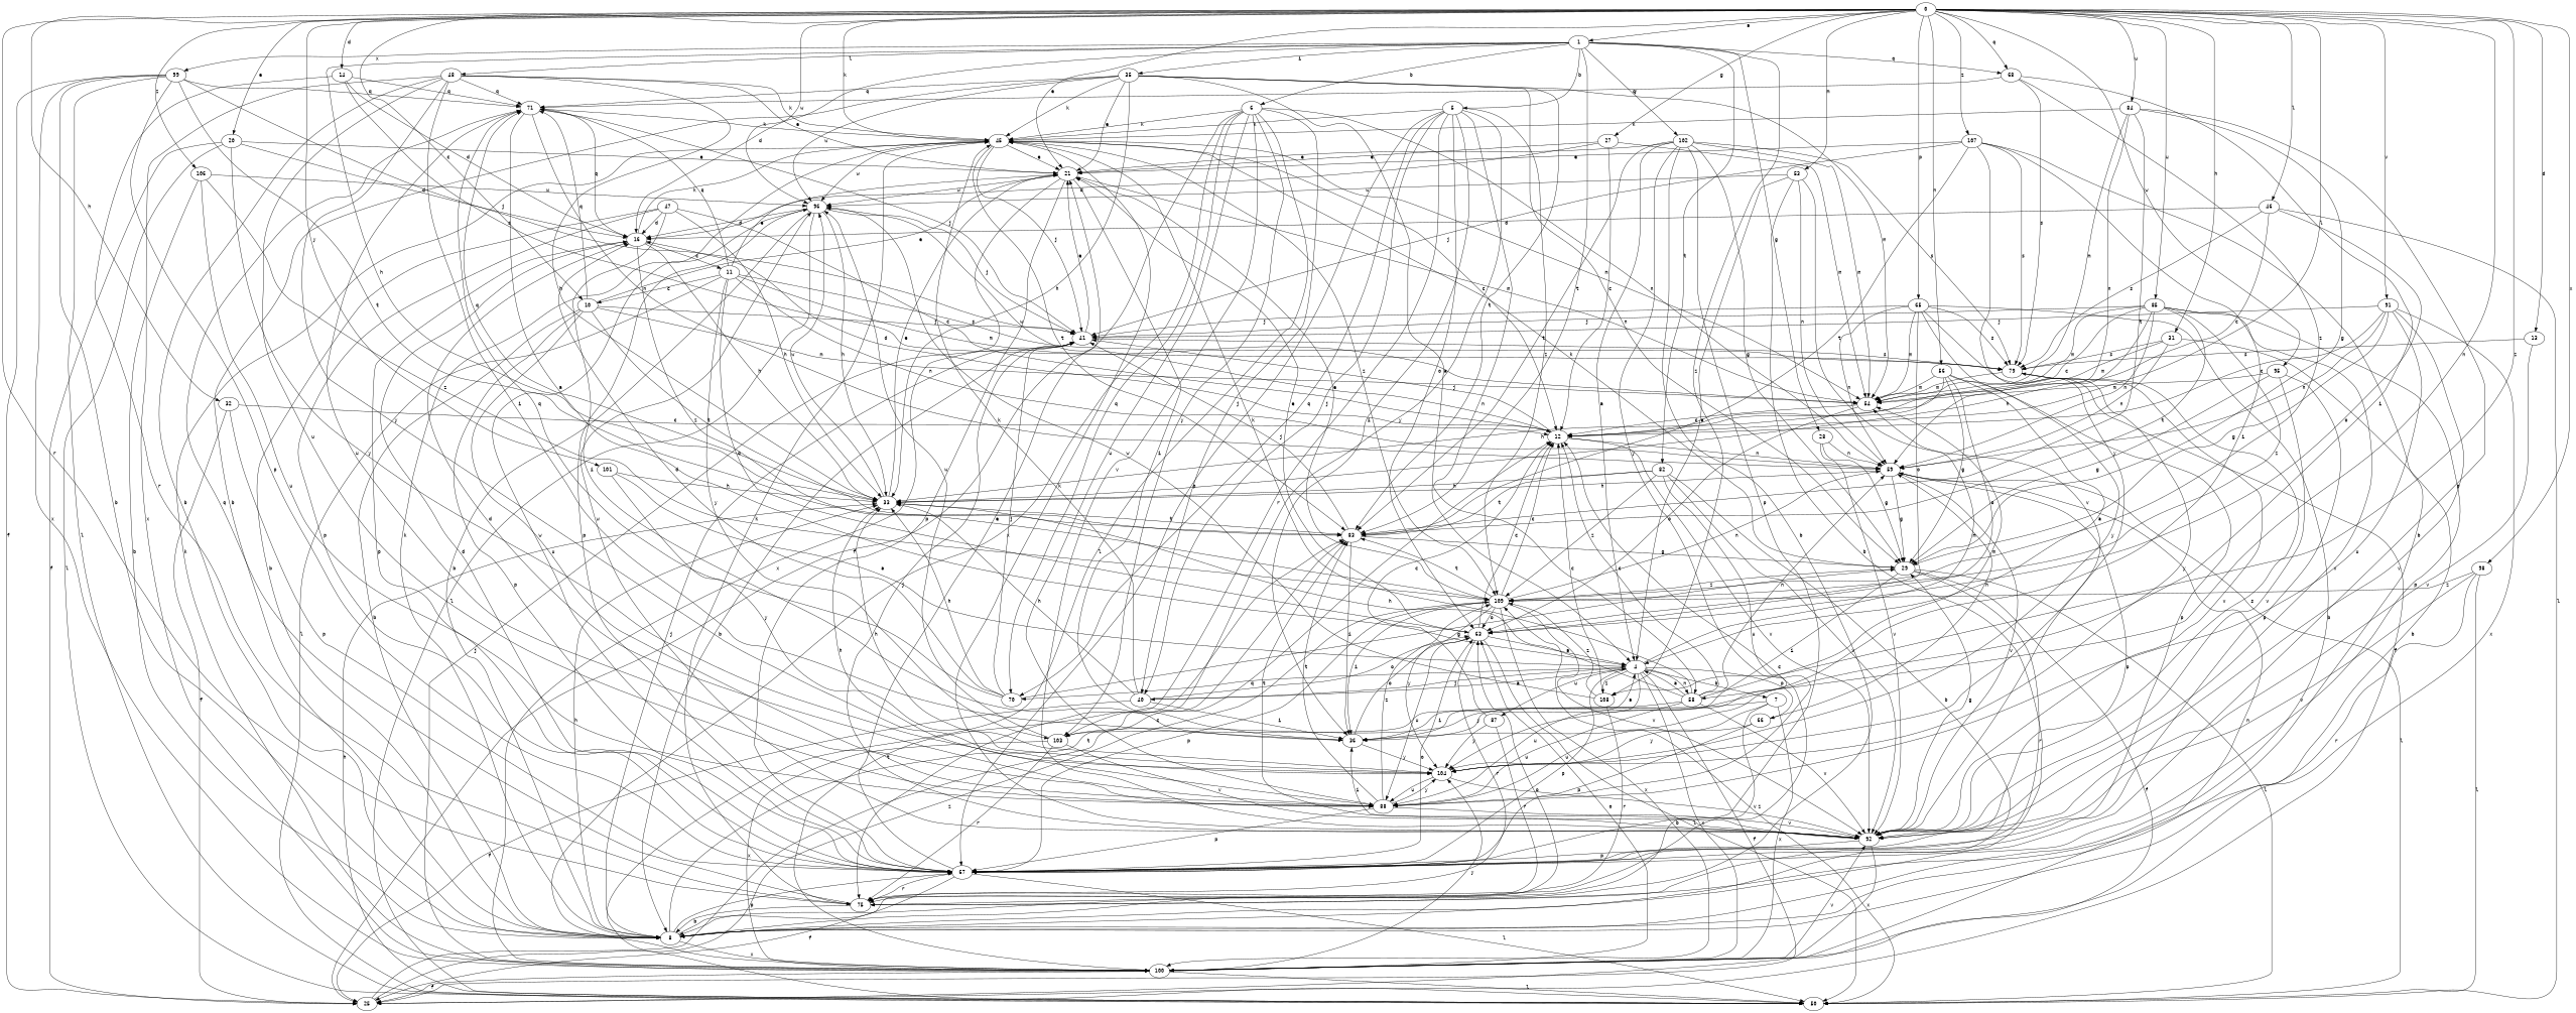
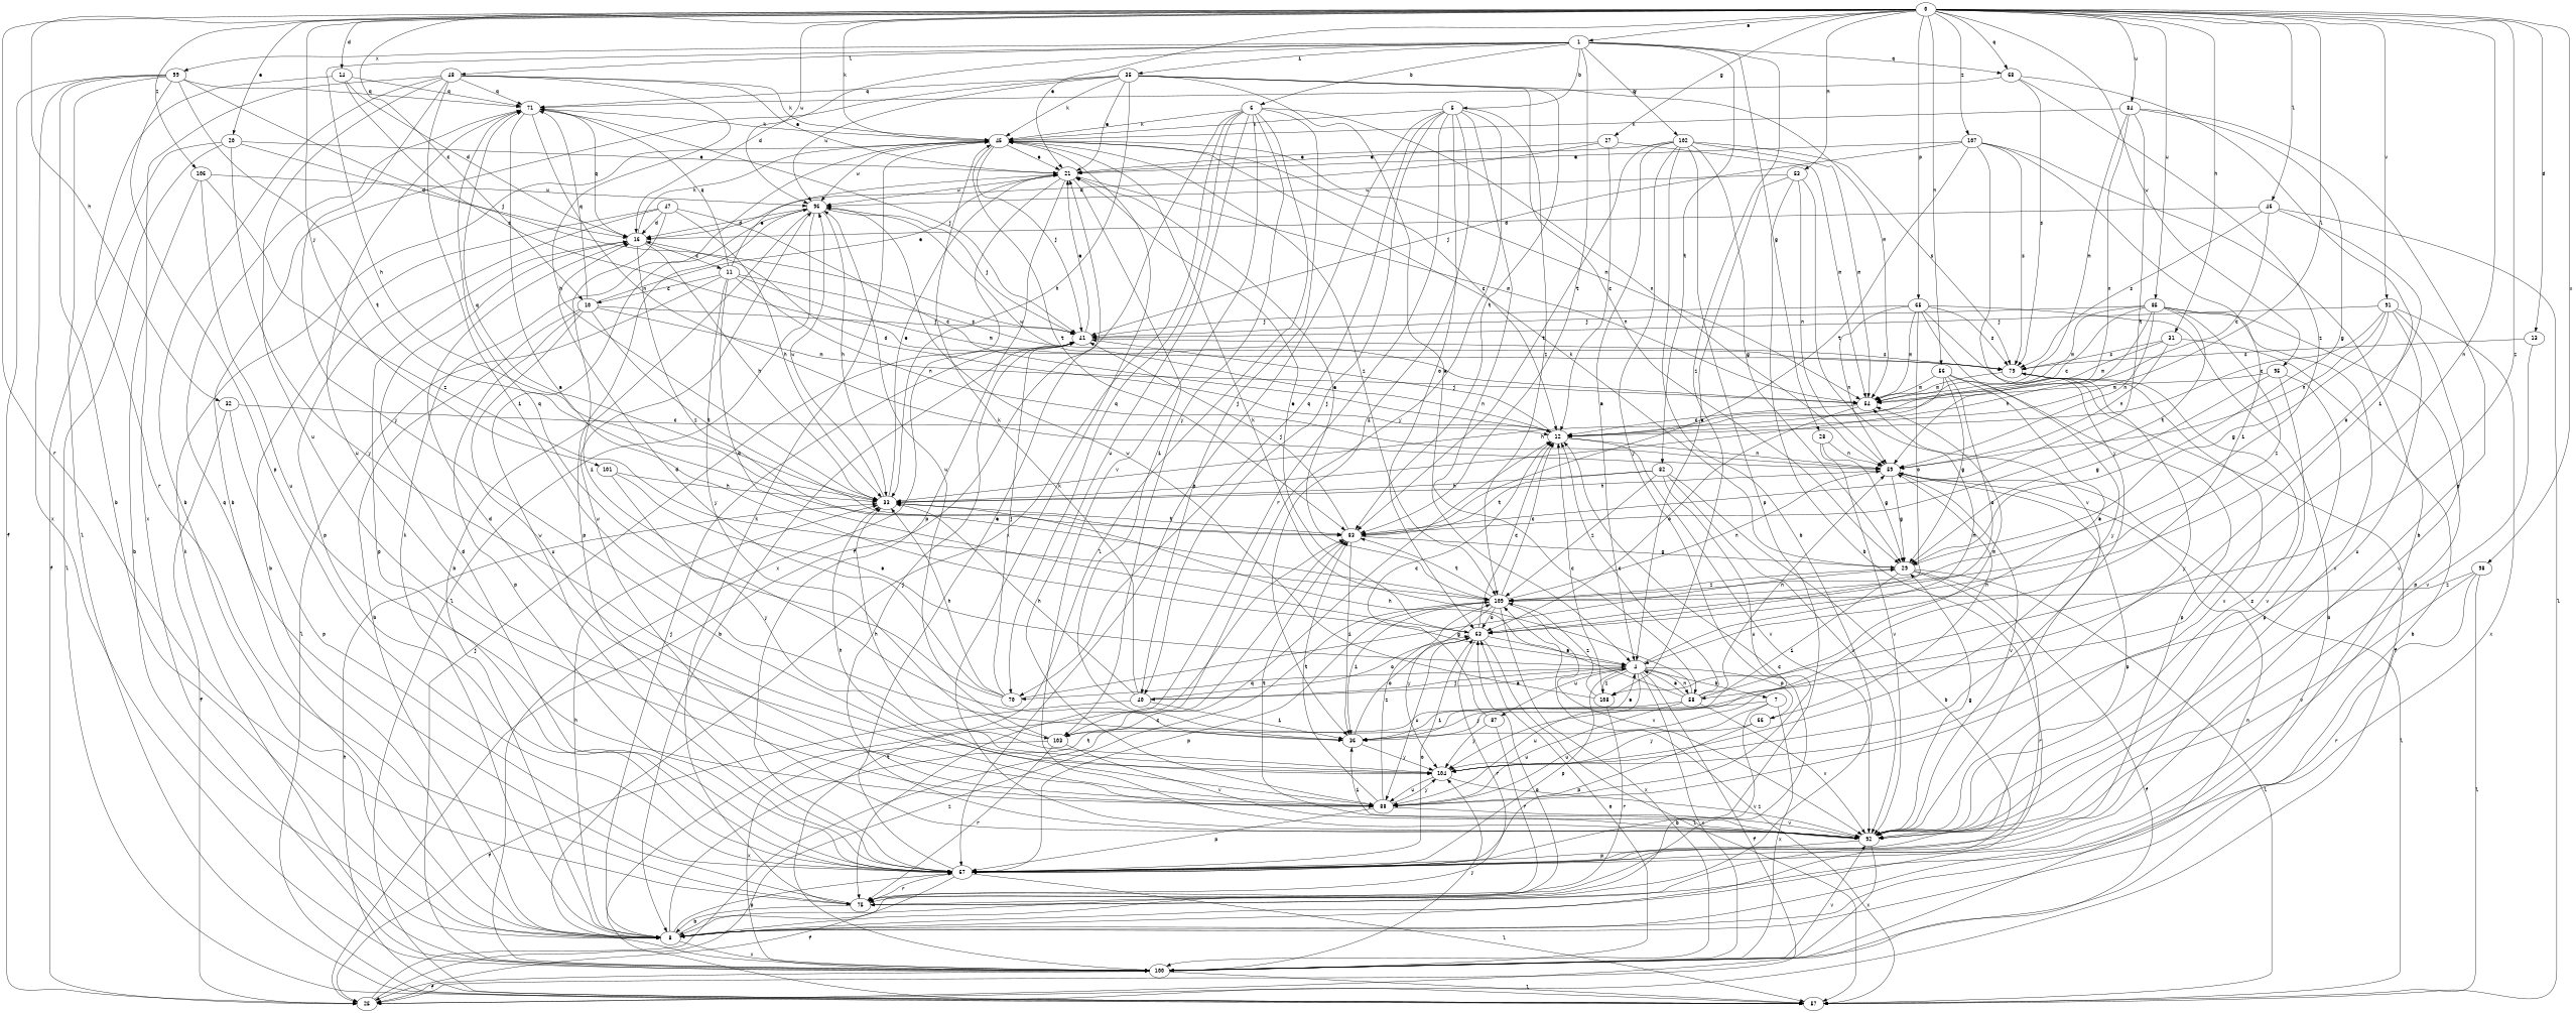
  strict digraph {
    fontname="DejaVu Sans Mono"
    node [fontname="DejaVu Sans Mono"]
    edge [fontname="DejaVu Sans Mono"]
    0
    1
    10
    13
    14
    20
    21
    27
    31
    32
    45
    46
    53
    56
    58
    65
    68
    75
    84
    85
    91
    95
    96
    98
    101
    106
    107
    108
    12
    5
    6
    16
    28
    33
    35
    48
    82
    83
    99
    102
    54
    67
    88
    8
    41
    71
    92
    79
    25
-   50
+   50 [label=57]
    104
    100
    36
    59
    109
    63
    47
    4
    29
    40
    70
    103
    11
    7
    66
    87
    0 -> 1 [label=a]
    0 -> 10 [label=c]
    0 -> 13 [label=d]
    0 -> 14 [label=d]
    0 -> 20 [label=e]
    0 -> 21 [label=e]
    0 -> 27 [label=g]
    0 -> 31 [label=h]
    0 -> 32 [label=h]
    0 -> 45 [label=k]
    0 -> 46 [label=l]
    0 -> 53 [label=m]
    0 -> 56 [label=n]
    0 -> 58 [label=n]
    0 -> 65 [label=p]
    0 -> 68 [label=q]
    0 -> 75 [label=r]
    0 -> 84 [label=u]
    0 -> 85 [label=u]
    0 -> 91 [label=v]
    0 -> 95 [label=w]
    0 -> 96 [label=w]
    0 -> 98 [label=x]
    0 -> 101 [label=y]
    0 -> 106 [label=z]
    0 -> 107 [label=z]
    0 -> 108 [label=z]
    0 -> 12 [label=l]
    1 -> 68 [label=q]
    1 -> 108 [label=z]
    1 -> 5 [label=b]
    1 -> 6 [label=b]
    1 -> 16 [label=d]
    1 -> 28 [label=g]
    1 -> 33 [label=h]
    1 -> 35 [label=i]
    1 -> 48 [label=l]
    1 -> 82 [label=t]
    1 -> 83 [label=t]
    1 -> 99 [label=x]
    1 -> 102 [label=y]
    10 -> 21 [label=e]
    10 -> 83 [label=t]
    10 -> 54 [label=m]
    10 -> 67 [label=p]
    10 -> 88 [label=u]
    10 -> 8 [label=b]
    10 -> 41 [label=j]
    10 -> 71 [label=q]
    13 -> 92 [label=v]
    13 -> 79 [label=s]
    14 -> 75 [label=r]
    14 -> 16 [label=d]
    14 -> 71 [label=q]
    14 -> 79 [label=s]
    20 -> 21 [label=e]
    20 -> 16 [label=d]
    20 -> 25 [label=f]
    20 -> 50 [label=l]
    20 -> 104 [label=y]
    21 -> 96 [label=w]
    21 -> 54 [label=m]
    21 -> 67 [label=p]
    21 -> 100 [label=x]
    21 -> 36 [label=i]
    27 -> 21 [label=e]
    27 -> 12 [label=c]
    27 -> 16 [label=d]
    27 -> 54 [label=m]
    31 -> 54 [label=m]
    31 -> 8 [label=b]
    31 -> 79 [label=s]
    31 -> 59 [label=n]
    32 -> 12 [label=c]
    32 -> 67 [label=p]
    32 -> 25 [label=f]
    45 -> 21 [label=e]
    45 -> 96 [label=w]
    45 -> 12 [label=c]
    45 -> 83 [label=t]
    45 -> 54 [label=m]
    45 -> 41 [label=j]
    45 -> 109 [label=z]
    46 -> 12 [label=c]
    46 -> 16 [label=d]
    46 -> 79 [label=s]
    46 -> 50 [label=l]
    46 -> 63 [label=o]
    53 -> 96 [label=w]
    53 -> 8 [label=b]
    53 -> 92 [label=v]
    53 -> 59 [label=n]
    53 -> 4 [label=a]
    56 -> 33 [label=h]
    56 -> 54 [label=m]
    56 -> 67 [label=p]
    56 -> 63 [label=o]
    56 -> 4 [label=a]
    56 -> 29 [label=g]
    58 -> 45 [label=k]
    58 -> 12 [label=c]
    58 -> 33 [label=h]
    58 -> 54 [label=m]
    58 -> 88 [label=u]
    58 -> 92 [label=v]
    58 -> 36 [label=i]
    58 -> 59 [label=n]
    58 -> 4 [label=a]
    65 -> 54 [label=m]
    65 -> 8 [label=b]
    65 -> 41 [label=j]
    65 -> 79 [label=s]
    65 -> 25 [label=f]
    65 -> 104 [label=y]
    65 -> 59 [label=n]
    65 -> 63 [label=o]
    68 -> 71 [label=q]
    68 -> 79 [label=s]
    68 -> 36 [label=i]
    68 -> 109 [label=z]
    75 -> 45 [label=k]
    75 -> 12 [label=c]
    75 -> 8 [label=b]
    75 -> 71 [label=q]
    84 -> 45 [label=k]
    84 -> 83 [label=t]
    84 -> 54 [label=m]
    84 -> 67 [label=p]
    84 -> 59 [label=n]
    84 -> 29 [label=g]
    85 -> 12 [label=c]
    85 -> 33 [label=h]
    85 -> 83 [label=t]
    85 -> 54 [label=m]
    85 -> 67 [label=p]
    85 -> 41 [label=j]
    85 -> 92 [label=v]
    85 -> 59 [label=n]
    85 -> 109 [label=z]
    91 -> 12 [label=c]
    91 -> 88 [label=u]
    91 -> 41 [label=j]
    91 -> 92 [label=v]
    91 -> 100 [label=x]
    91 -> 59 [label=n]
    91 -> 29 [label=g]
    95 -> 54 [label=m]
    95 -> 67 [label=p]
    95 -> 92 [label=v]
    95 -> 29 [label=g]
    96 -> 16 [label=d]
    96 -> 33 [label=h]
    96 -> 67 [label=p]
    96 -> 8 [label=b]
    96 -> 41 [label=j]
    96 -> 50 [label=l]
    98 -> 75 [label=r]
    98 -> 92 [label=v]
    98 -> 50 [label=l]
    98 -> 109 [label=z]
    101 -> 33 [label=h]
    101 -> 104 [label=y]
    101 -> 4 [label=a]
    106 -> 96 [label=w]
    106 -> 88 [label=u]
    106 -> 8 [label=b]
    106 -> 109 [label=z]
    107 -> 21 [label=e]
    107 -> 83 [label=t]
    107 -> 8 [label=b]
    107 -> 41 [label=j]
    107 -> 79 [label=s]
    107 -> 104 [label=y]
    107 -> 36 [label=i]
    108 -> 75 [label=r]
    108 -> 96 [label=w]
    108 -> 12 [label=c]
    108 -> 109 [label=z]
    12 -> 96 [label=w]
    12 -> 16 [label=d]
    12 -> 41 [label=j]
    12 -> 92 [label=v]
    12 -> 59 [label=n]
    5 -> 45 [label=k]
    5 -> 58 [label=n]
    5 -> 75 [label=r]
    5 -> 67 [label=p]
    5 -> 36 [label=i]
    5 -> 109 [label=z]
    5 -> 63 [label=o]
    5 -> 40 [label=j]
    5 -> 70 [label=q]
    5 -> 103 [label=y]
    6 -> 45 [label=k]
    6 -> 88 [label=u]
    6 -> 92 [label=v]
    6 -> 25 [label=f]
    6 -> 50 [label=l]
    6 -> 100 [label=x]
    6 -> 59 [label=n]
    6 -> 40 [label=j]
    6 -> 70 [label=q]
    6 -> 103 [label=y]
    16 -> 45 [label=k]
    16 -> 33 [label=h]
    16 -> 67 [label=p]
    16 -> 71 [label=q]
    16 -> 109 [label=z]
    16 -> 11 [label=c]
    28 -> 92 [label=v]
    28 -> 59 [label=n]
    28 -> 29 [label=g]
    33 -> 21 [label=e]
    33 -> 96 [label=w]
    33 -> 83 [label=t]
    33 -> 71 [label=q]
    35 -> 21 [label=e]
    35 -> 45 [label=k]
    35 -> 96 [label=w]
    35 -> 33 [label=h]
    35 -> 83 [label=t]
    35 -> 54 [label=m]
    35 -> 8 [label=b]
    35 -> 71 [label=q]
    35 -> 4 [label=a]
    35 -> 29 [label=n]
    48 -> 21 [label=e]
    48 -> 45 [label=k]
    48 -> 33 [label=h]
    48 -> 88 [label=u]
    48 -> 8 [label=b]
    48 -> 71 [label=q]
    48 -> 104 [label=y]
    48 -> 100 [label=x]
    48 -> 36 [label=i]
    82 -> 33 [label=h]
    82 -> 83 [label=t]
    82 -> 88 [label=u]
    82 -> 8 [label=b]
    82 -> 92 [label=v]
    82 -> 109 [label=z]
    83 -> 41 [label=j]
    83 -> 36 [label=i]
    83 -> 29 [label=g]
    99 -> 83 [label=t]
    99 -> 67 [label=p]
    99 -> 8 [label=b]
    99 -> 41 [label=j]
    99 -> 71 [label=q]
    99 -> 25 [label=f]
    99 -> 50 [label=l]
    99 -> 100 [label=x]
    102 -> 21 [label=e]
    102 -> 83 [label=t]
    102 -> 54 [label=m]
    102 -> 67 [label=p]
    102 -> 8 [label=b]
    102 -> 79 [label=s]
    102 -> 104 [label=y]
    102 -> 4 [label=a]
    102 -> 29 [label=g]
    54 -> 12 [label=c]
    54 -> 63 [label=o]
    67 -> 21 [label=e]
    67 -> 75 [label=r]
    67 -> 96 [label=w]
    67 -> 16 [label=d]
    67 -> 25 [label=f]
    67 -> 50 [label=l]
    67 -> 63 [label=o]
    88 -> 16 [label=d]
    88 -> 33 [label=h]
    88 -> 83 [label=t]
    88 -> 67 [label=p]
    88 -> 92 [label=v]
    88 -> 104 [label=y]
    88 -> 109 [label=z]
    8 -> 45 [label=k]
    8 -> 33 [label=h]
    8 -> 83 [label=t]
    8 -> 67 [label=p]
    8 -> 41 [label=j]
    8 -> 100 [label=x]
    8 -> 63 [label=o]
    41 -> 21 [label=e]
    41 -> 8 [label=b]
    41 -> 79 [label=s]
    71 -> 45 [label=k]
    71 -> 88 [label=u]
    71 -> 41 [label=j]
    71 -> 59 [label=n]
    71 -> 4 [label=a]
    92 -> 45 [label=k]
    92 -> 96 [label=w]
    92 -> 83 [label=t]
    92 -> 67 [label=p]
    92 -> 41 [label=j]
    92 -> 79 [label=s]
    92 -> 100 [label=x]
    92 -> 36 [label=i]
    92 -> 29 [label=g]
    79 -> 54 [label=m]
    79 -> 92 [label=v]
    79 -> 104 [label=y]
    25 -> 12 [label=c]
    25 -> 109 [label=z]
    50 -> 33 [label=h]
    50 -> 109 [label=z]
    104 -> 33 [label=h]
    104 -> 88 [label=u]
    104 -> 92 [label=v]
    100 -> 45 [label=k]
    100 -> 83 [label=t]
    100 -> 41 [label=j]
    100 -> 92 [label=v]
    100 -> 25 [label=f]
    100 -> 50 [label=l]
    100 -> 104 [label=y]
    100 -> 59 [label=n]
    100 -> 63 [label=o]
    36 -> 104 [label=y]
    36 -> 63 [label=o]
    59 -> 33 [label=h]
    59 -> 67 [label=p]
    59 -> 92 [label=v]
    59 -> 50 [label=l]
    59 -> 29 [label=g]
    109 -> 21 [label=e]
    109 -> 12 [label=c]
    109 -> 83 [label=t]
    109 -> 67 [label=p]
    109 -> 92 [label=v]
    109 -> 104 [label=y]
    109 -> 100 [label=x]
    109 -> 36 [label=i]
    109 -> 59 [label=n]
    109 -> 63 [label=o]
    63 -> 21 [label=e]
    63 -> 75 [label=r]
    63 -> 12 [label=c]
    63 -> 88 [label=u]
    63 -> 50 [label=l]
    63 -> 4 [label=a]
    47 -> 12 [label=c]
    47 -> 16 [label=d]
    47 -> 33 [label=h]
    47 -> 67 [label=p]
    47 -> 8 [label=b]
    47 -> 36 [label=i]
    4 -> 58 [label=n]
    4 -> 108 [label=z]
    4 -> 54 [label=m]
    4 -> 67 [label=p]
    4 -> 88 [label=u]
    4 -> 25 [label=f]
    4 -> 100 [label=x]
    4 -> 40 [label=j]
    4 -> 70 [label=q]
    4 -> 7 [label=b]
    4 -> 66 [label=p]
    4 -> 87 [label=u]
    29 -> 45 [label=k]
    29 -> 75 [label=r]
    29 -> 25 [label=f]
    29 -> 50 [label=l]
    29 -> 36 [label=i]
    29 -> 109 [label=z]
    40 -> 45 [label=k]
    40 -> 33 [label=h]
    40 -> 25 [label=f]
    40 -> 36 [label=i]
    40 -> 63 [label=o]
    40 -> 4 [label=a]
    70 -> 16 [label=d]
    70 -> 33 [label=h]
    70 -> 41 [label=j]
    70 -> 71 [label=q]
    70 -> 29 [label=g]
    103 -> 75 [label=r]
    103 -> 96 [label=w]
    103 -> 92 [label=v]
    103 -> 100 [label=x]
    103 -> 4 [label=a]
    11 -> 10 [label=c]
    11 -> 21 [label=e]
    11 -> 54 [label=m]
    11 -> 71 [label=q]
    11 -> 79 [label=s]
    11 -> 50 [label=l]
    11 -> 59 [label=n]
    11 -> 63 [label=o]
    11 -> 103 [label=y]
    7 -> 88 [label=u]
    7 -> 8 [label=b]
    7 -> 100 [label=x]
    7 -> 103 [label=y]
    66 -> 67 [label=p]
    66 -> 104 [label=y]
    66 -> 59 [label=n]
    87 -> 75 [label=r]
    87 -> 12 [label=c]
    87 -> 104 [label=y]
  }
